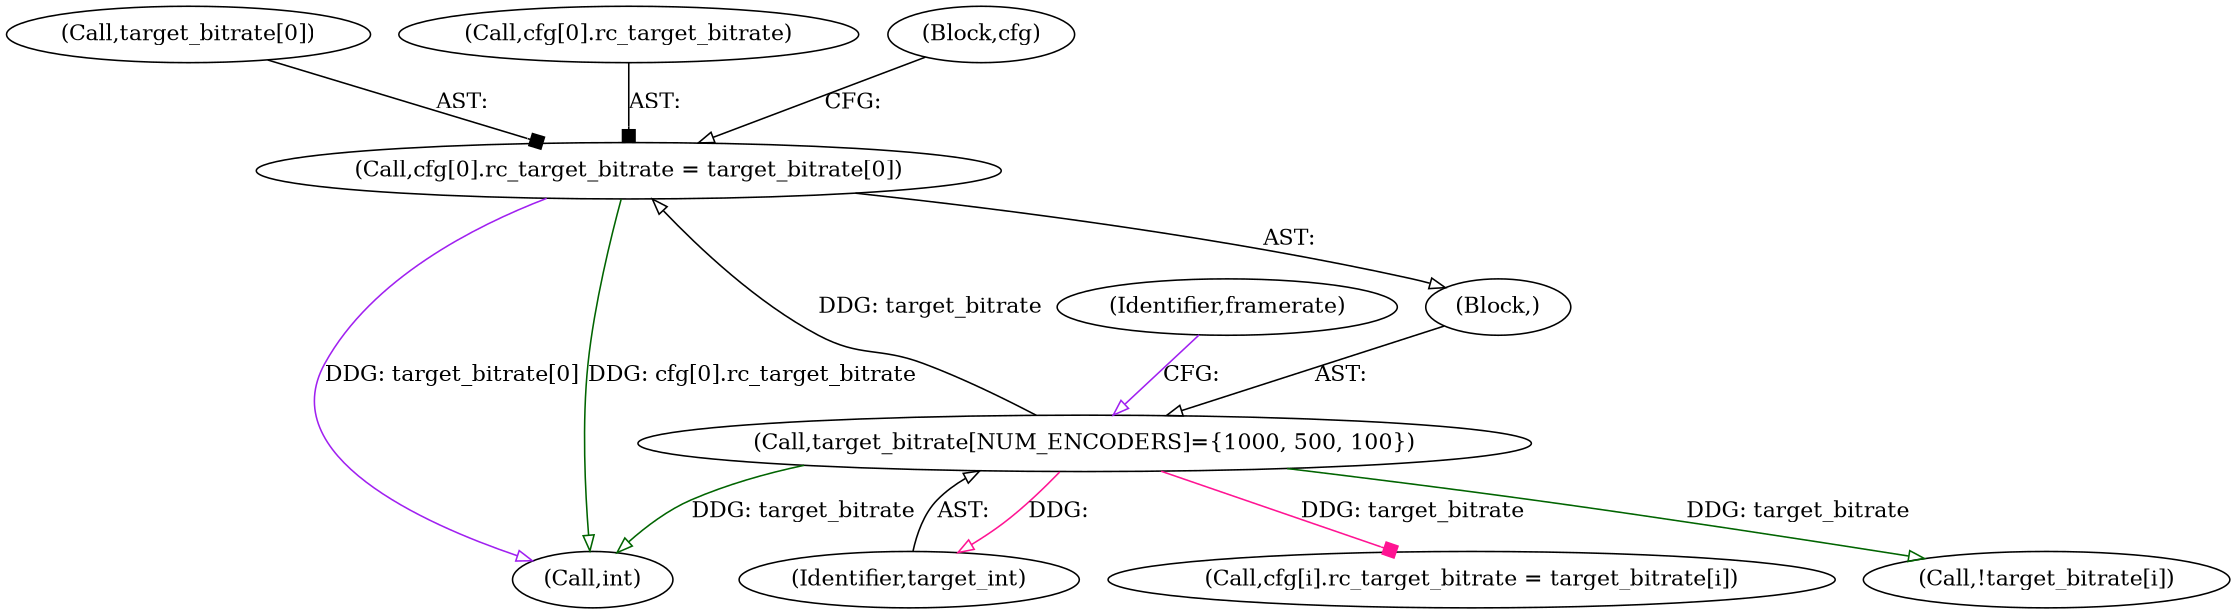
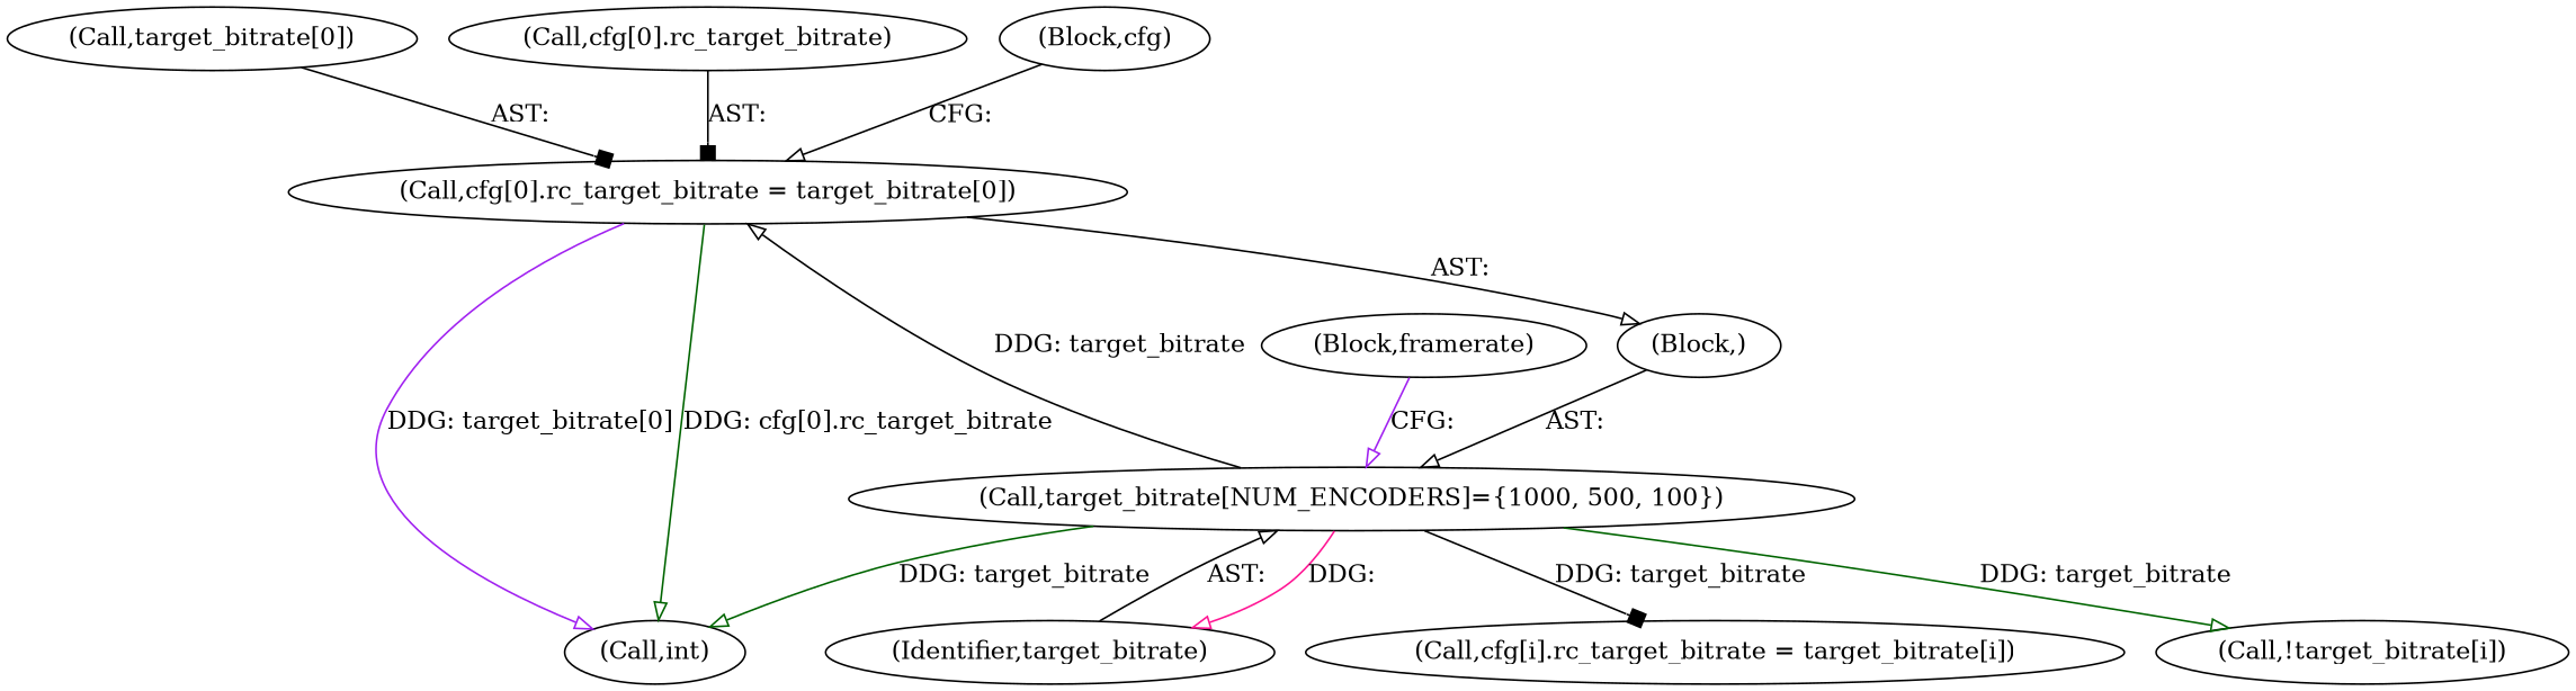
  digraph {
    edge [arrowhead=onormal color=black]
    n1 [label="(Call,cfg[0].rc_target_bitrate = target_bitrate[0])"]
    n2 [label="(Call,int)"]
    n3 [label="(Block,)"]
    n4 [label="(Call,target_bitrate[0])"]
    n5 [label="(Call,target_bitrate[NUM_ENCODERS]={1000, 500, 100})"]
    n6 [label="(Call,cfg[i].rc_target_bitrate = target_bitrate[i])"]
    n7 [label="(Call,!target_bitrate[i])"]
-   n8 [label="(Identifier,target_int)"]
-   n9 [label="(Identifier,framerate)"]
+   n8 [label="(Identifier,target_bitrate)"]
+   n9 [label="(Block,framerate)"]
    n10 [label="(Call,cfg[0].rc_target_bitrate)"]
    n11 [label="(Block,cfg)"]
    n1 -> n2 [color=darkgreen label="DDG: cfg[0].rc_target_bitrate"]
    n1 -> n2 [color=purple label="DDG: target_bitrate[0]"]
    n1 -> n3 [label="AST: "]
    n3 -> n5 [label="AST: "]
    n4 -> n1 [arrowhead=box label="AST: "]
    n5 -> n1 [label="DDG: target_bitrate"]
    n5 -> n2 [color=darkgreen label="DDG: target_bitrate"]
-   n5 -> n6 [arrowhead=box color=deeppink label="DDG: target_bitrate"]
+   n5 -> n6 [arrowhead=box label="DDG: target_bitrate"]
    n5 -> n7 [color=darkgreen label="DDG: target_bitrate"]
    n5 -> n8 [color=deeppink label="DDG: "]
    n8 -> n5 [label="AST: "]
    n9 -> n5 [color=purple label="CFG: "]
    n10 -> n1 [arrowhead=box label="AST: "]
    n11 -> n1 [label="CFG: "]
  }
